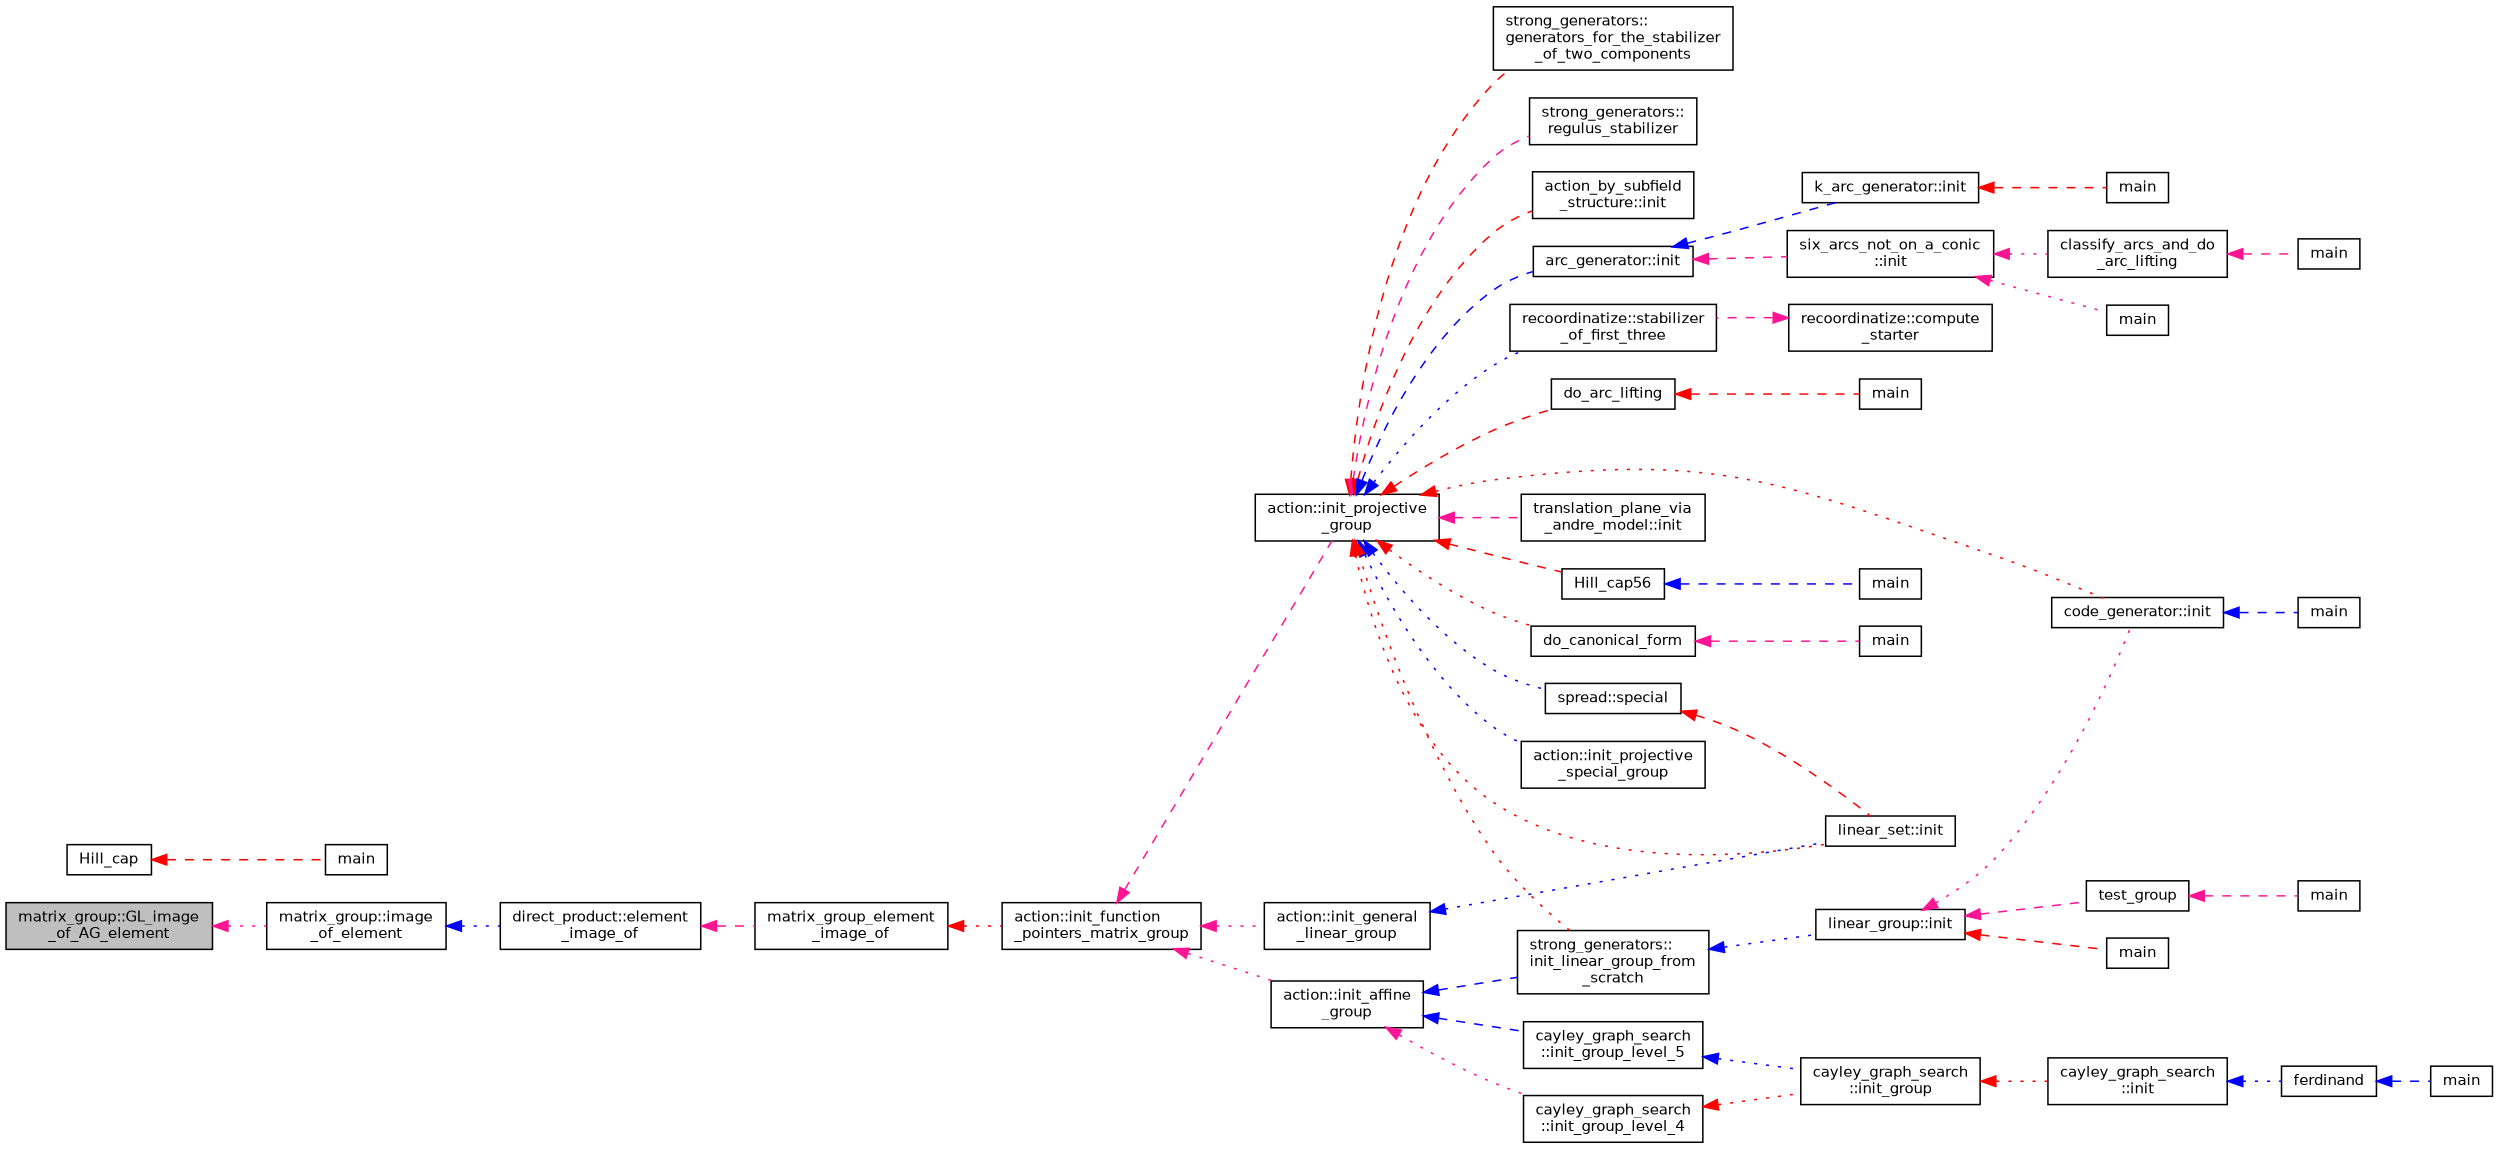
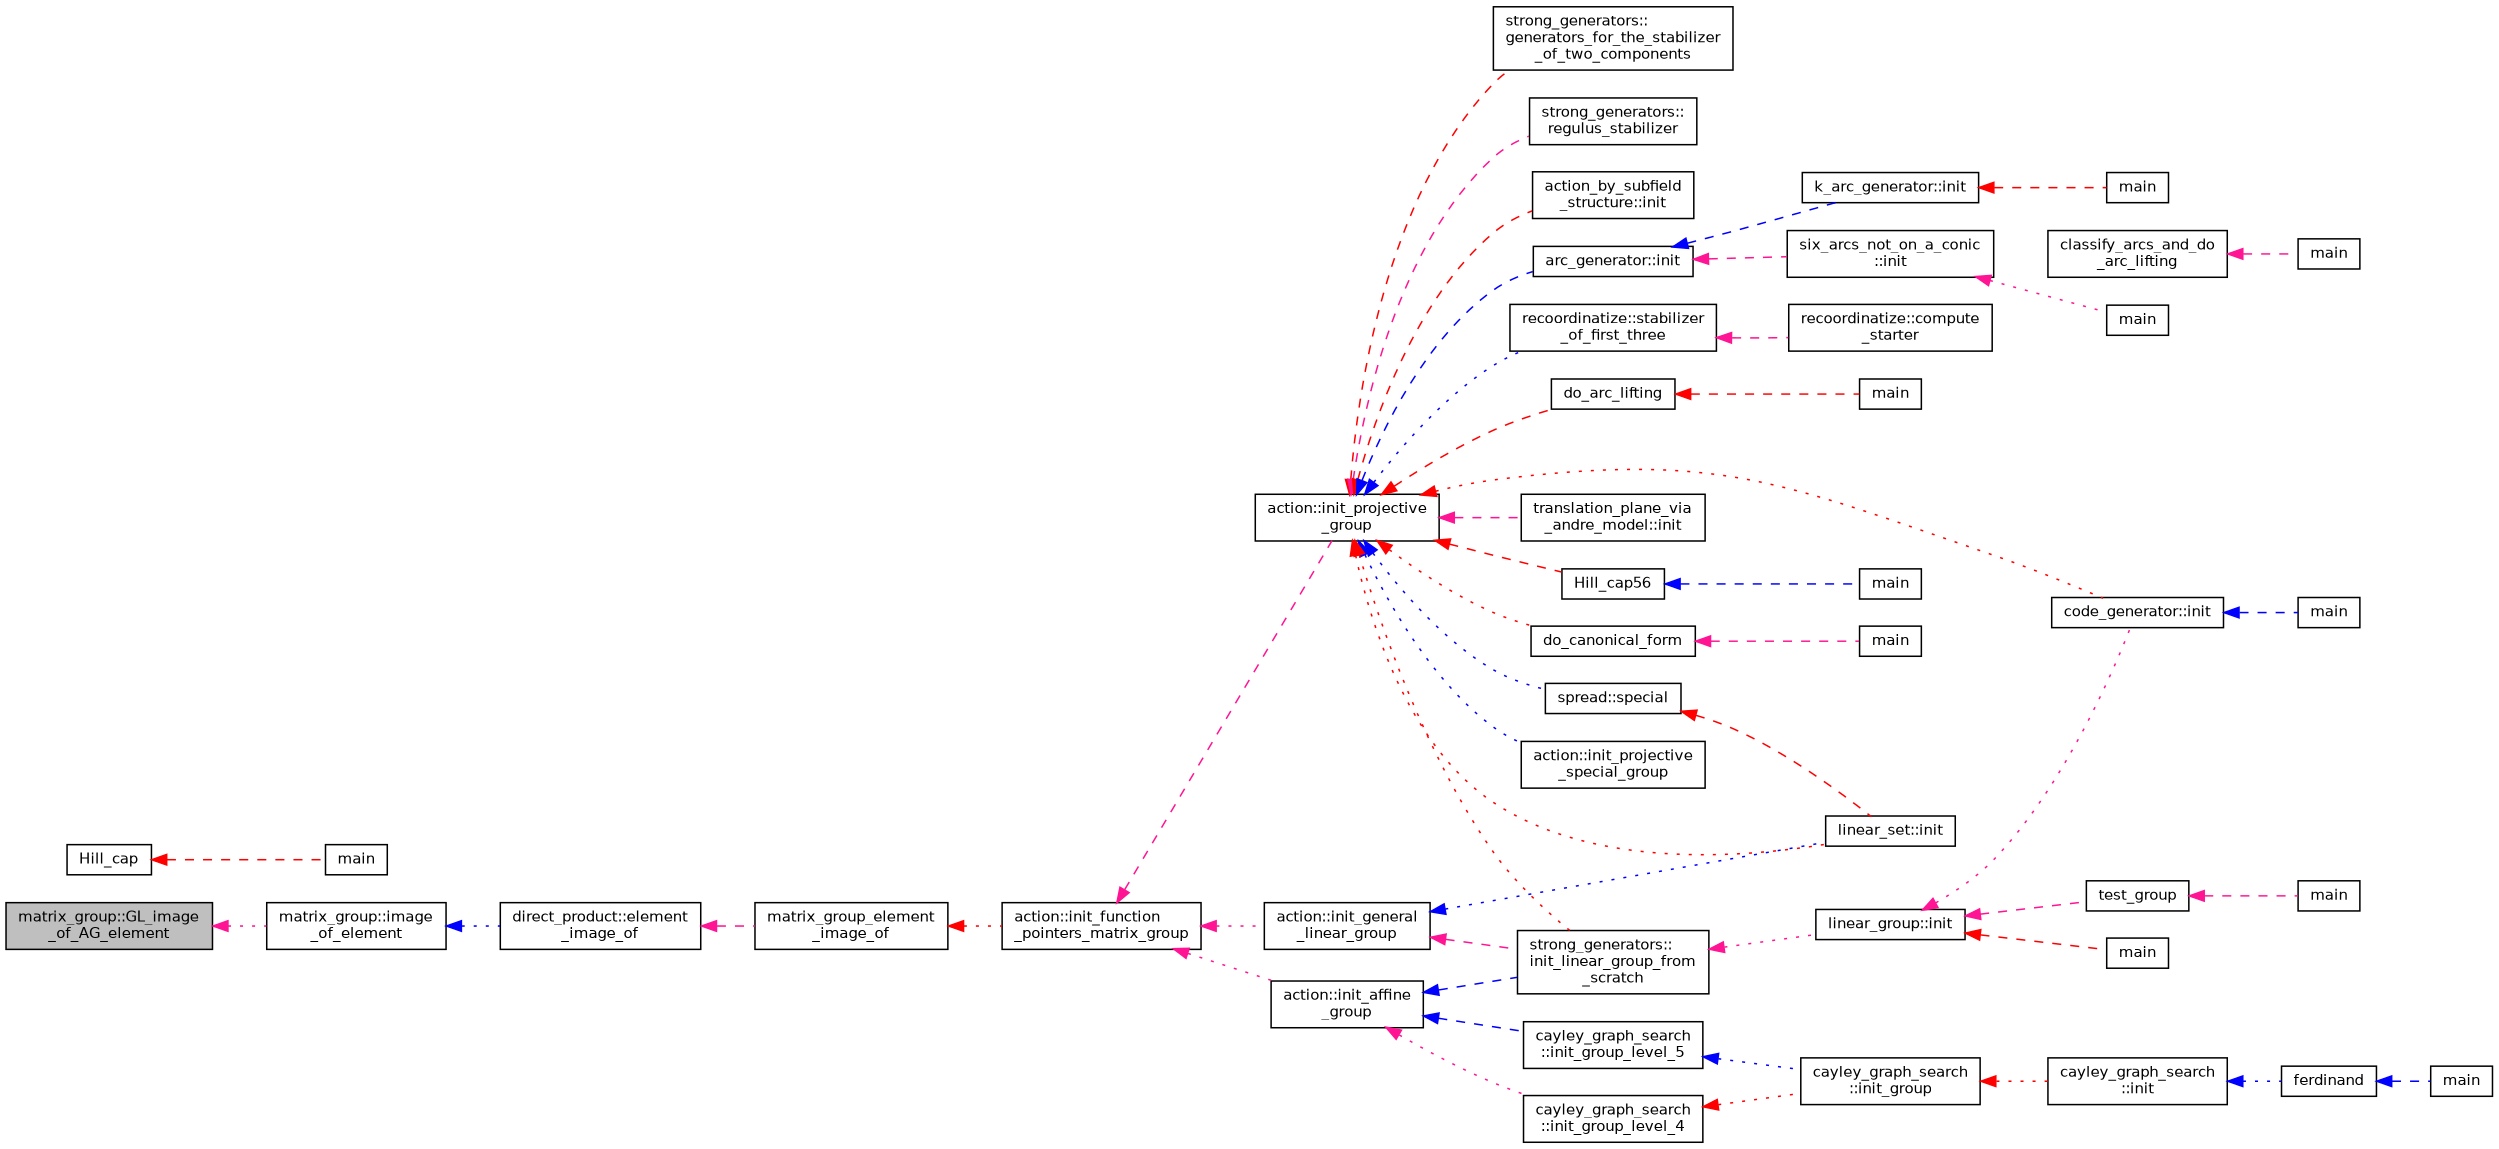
  digraph {
    rankdir=LR
    node [color=black fillcolor=white fontname=Helvetica fontsize=10 shape=record style=filled]
    edge [color=deeppink dir=back fontname=Helvetica fontsize=10 labelfontname=Helvetica labelfontsize=10 style=dashed]
    n1 [fillcolor=grey75 fontcolor=black height=0.2 label="matrix_group::GL_image\l_of_AG_element" width=0.4]
    n2 [height=0.2 label="matrix_group::image\l_of_element" width=0.4]
    n3 [height=0.2 label="direct_product::element\l_image_of" width=0.4]
    n4 [height=0.2 label="matrix_group_element\l_image_of" width=0.4]
    n5 [height=0.2 label="action::init_function\l_pointers_matrix_group" width=0.4]
    n6 [height=0.2 label="action::init_projective\l_group" width=0.4]
    n7 [height=0.2 label="action::init_affine\l_group" width=0.4]
    n8 [height=0.2 label="action::init_general\l_linear_group" width=0.4]
    n9 [height=0.2 label=do_arc_lifting width=0.4]
    n10 [height=0.2 label="code_generator::init" width=0.4]
    n11 [height=0.2 label="linear_set::init" width=0.4]
    n12 [height=0.2 label=Hill_cap56 width=0.4]
    n13 [height=0.2 label=do_canonical_form width=0.4]
    n14 [height=0.2 label="action::init_projective\l_special_group" width=0.4]
    n15 [height=0.2 label="strong_generators::\linit_linear_group_from\l_scratch" width=0.4]
    n16 [height=0.2 label="strong_generators::\lgenerators_for_the_stabilizer\l_of_two_components" width=0.4]
    n17 [height=0.2 label="strong_generators::\lregulus_stabilizer" width=0.4]
    n18 [height=0.2 label="action_by_subfield\l_structure::init" width=0.4]
    n19 [height=0.2 label="arc_generator::init" width=0.4]
    n20 [height=0.2 label="recoordinatize::stabilizer\l_of_first_three" width=0.4]
    n21 [height=0.2 label="spread::special" width=0.4]
    n22 [height=0.2 label="translation_plane_via\l_andre_model::init" width=0.4]
    n23 [height=0.2 label="cayley_graph_search\l::init_group_level_4" width=0.4]
    n24 [height=0.2 label="cayley_graph_search\l::init_group_level_5" width=0.4]
    n25 [height=0.2 label=main width=0.4]
    n26 [height=0.2 label=main width=0.4]
    n27 [height=0.2 label=Hill_cap width=0.4]
    n28 [height=0.2 label=main width=0.4]
    n29 [height=0.2 label=main width=0.4]
    n30 [height=0.2 label=main width=0.4]
    n31 [height=0.2 label="linear_group::init" width=0.4]
    n32 [height=0.2 label="k_arc_generator::init" width=0.4]
    n33 [height=0.2 label="six_arcs_not_on_a_conic\l::init" width=0.4]
    n34 [height=0.2 label="recoordinatize::compute\l_starter" width=0.4]
    n35 [height=0.2 label=test_group width=0.4]
    n36 [height=0.2 label=main width=0.4]
    n37 [height=0.2 label=main width=0.4]
    n38 [height=0.2 label=main width=0.4]
    n39 [height=0.2 label="classify_arcs_and_do\l_arc_lifting" width=0.4]
    n40 [height=0.2 label=main width=0.4]
    n41 [height=0.2 label=main width=0.4]
    n42 [height=0.2 label="cayley_graph_search\l::init_group" width=0.4]
    n43 [height=0.2 label="cayley_graph_search\l::init" width=0.4]
    n44 [height=0.2 label=ferdinand width=0.4]
    n45 [height=0.2 label=main width=0.4]
    n1 -> n2 [style=dotted]
    n2 -> n3 [color=blue style=dotted]
    n3 -> n4
    n4 -> n5 [color=red style=dotted]
    n5 -> n6
    n5 -> n7 [style=dotted]
    n5 -> n8 [style=dotted]
    n6 -> n9 [color=red]
    n6 -> n10 [color=red style=dotted]
    n6 -> n11 [color=red style=dotted]
    n6 -> n12 [color=red]
    n6 -> n13 [color=red style=dotted]
    n6 -> n14 [color=blue style=dotted]
    n6 -> n15 [color=red style=dotted]
    n6 -> n16 [color=red]
    n6 -> n17
    n6 -> n18 [color=red]
    n6 -> n19 [color=blue]
    n6 -> n20 [color=blue style=dotted]
    n6 -> n21 [color=blue style=dotted]
    n6 -> n22
    n7 -> n15 [color=blue]
    n7 -> n23 [style=dotted]
    n7 -> n24 [color=blue]
    n8 -> n11 [color=blue style=dotted]
+   n8 -> n15
    n9 -> n25 [color=red]
    n10 -> n26 [color=blue]
    n12 -> n29 [color=blue]
    n13 -> n30
-   n15 -> n31 [color=blue style=dotted]
+   n15 -> n31 [style=dotted]
    n19 -> n32 [color=blue]
    n19 -> n33
-   n34 -> n20
+   n20 -> n34
    n21 -> n11 [color=red]
    n23 -> n42 [color=red style=dotted]
    n24 -> n42 [color=blue style=dotted]
    n27 -> n28 [color=red]
    n31 -> n10 [style=dotted]
    n31 -> n35
    n31 -> n36 [color=red]
    n32 -> n38 [color=red]
-   n33 -> n39 [style=dotted]
    n33 -> n40 [style=dotted]
    n35 -> n37
    n39 -> n41
    n42 -> n43 [color=red style=dotted]
    n43 -> n44 [color=blue style=dotted]
    n44 -> n45 [color=blue]
  }
